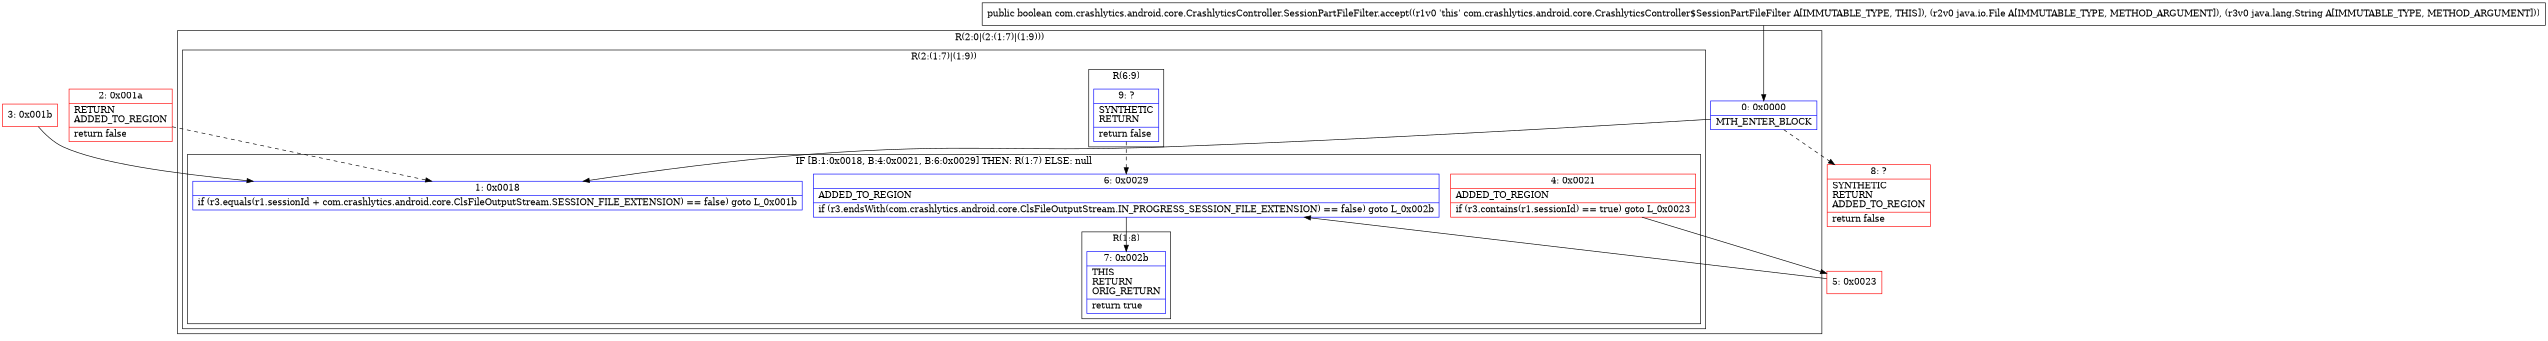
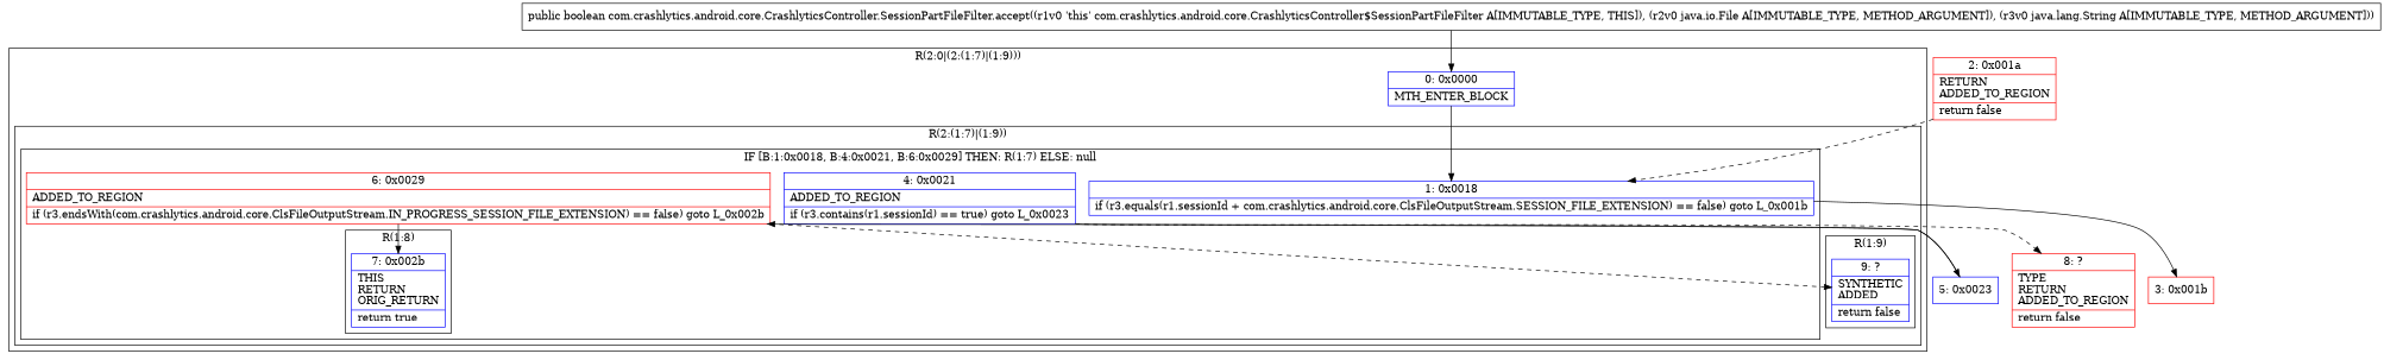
  digraph {
    node [color=blue shape=record]
    n1 [label="{7\:\ 0x002b|THIS\lRETURN\lORIG_RETURN\l|return true\l}"]
    n2 [label="{1\:\ 0x0018|if (r3.equals(r1.sessionId + com.crashlytics.android.core.ClsFileOutputStream.SESSION_FILE_EXTENSION) == false) goto L_0x001b\l}"]
-   n3 [color=red label="{4\:\ 0x0021|ADDED_TO_REGION\l|if (r3.contains(r1.sessionId) == true) goto L_0x0023\l}"]
-   n4 [label="{6\:\ 0x0029|ADDED_TO_REGION\l|if (r3.endsWith(com.crashlytics.android.core.ClsFileOutputStream.IN_PROGRESS_SESSION_FILE_EXTENSION) == false) goto L_0x002b\l}"]
-   n5 [label="{9\:\ ?|SYNTHETIC\lRETURN\l|return false\l}"]
+   n3 [label="{4\:\ 0x0021|ADDED_TO_REGION\l|if (r3.contains(r1.sessionId) == true) goto L_0x0023\l}"]
+   n4 [color=red label="{6\:\ 0x0029|ADDED_TO_REGION\l|if (r3.endsWith(com.crashlytics.android.core.ClsFileOutputStream.IN_PROGRESS_SESSION_FILE_EXTENSION) == false) goto L_0x002b\l}"]
+   n5 [label="{9\:\ ?|SYNTHETIC\lADDED\l|return false\l}"]
    n6 [label="{0\:\ 0x0000|MTH_ENTER_BLOCK\l}"]
    n7 [color=red label="{3\:\ 0x001b}"]
-   n8 [color=red label="{5\:\ 0x0023}"]
-   n9 [color=red label="{8\:\ ?|SYNTHETIC\lRETURN\lADDED_TO_REGION\l|return false\l}"]
+   n8 [label="{5\:\ 0x0023}"]
+   n9 [color=red label="{8\:\ ?|TYPE\lRETURN\lADDED_TO_REGION\l|return false\l}"]
    n10 [color=red label="{2\:\ 0x001a|RETURN\lADDED_TO_REGION\l|return false\l}"]
    n11 [label="{public boolean com.crashlytics.android.core.CrashlyticsController.SessionPartFileFilter.accept((r1v0 'this' com.crashlytics.android.core.CrashlyticsController$SessionPartFileFilter A[IMMUTABLE_TYPE, THIS]), (r2v0 java.io.File A[IMMUTABLE_TYPE, METHOD_ARGUMENT]), (r3v0 java.lang.String A[IMMUTABLE_TYPE, METHOD_ARGUMENT])) }" color=""]
    subgraph cluster_1 {
      label="R(2:0|(2:(1:7)|(1:9)))"
      n6
      subgraph cluster_2 {
        label="R(2:(1:7)|(1:9))"
        subgraph cluster_3 {
          label="IF [B:1:0x0018, B:4:0x0021, B:6:0x0029] THEN: R(1:7) ELSE: null"
          n2
          n3
          n4
          subgraph cluster_4 {
            label="R(1:8)"
            n1
          }
        }
        subgraph cluster_5 {
-         label="R(6:9)"
+         label="R(1:9)"
          n5
        }
      }
    }
-   n7 -> n2
+   n2 -> n7
    n3 -> n8
-   n6 -> n9 [style=dashed]
+   n3 -> n9 [style=dashed]
    n4 -> n1
-   n5 -> n4 [style=dashed]
+   n4 -> n5 [style=dashed]
    n6 -> n2
    n8 -> n4
    n10 -> n2 [style=dashed]
    n11 -> n6
  }
